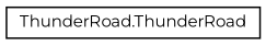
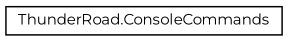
  digraph {
    rankdir=LR
    fontname=Montserrat
-   n1 [color=black fillcolor=white fontname=Montserrat fontsize=10 height=0.2 label="ThunderRoad.ThunderRoad" shape=record style=filled width=0.4]
+   n1 [color=black fillcolor=white fontname=Montserrat fontsize=10 height=0.2 label="ThunderRoad.ConsoleCommands" shape=record style=filled width=0.4]
  }
